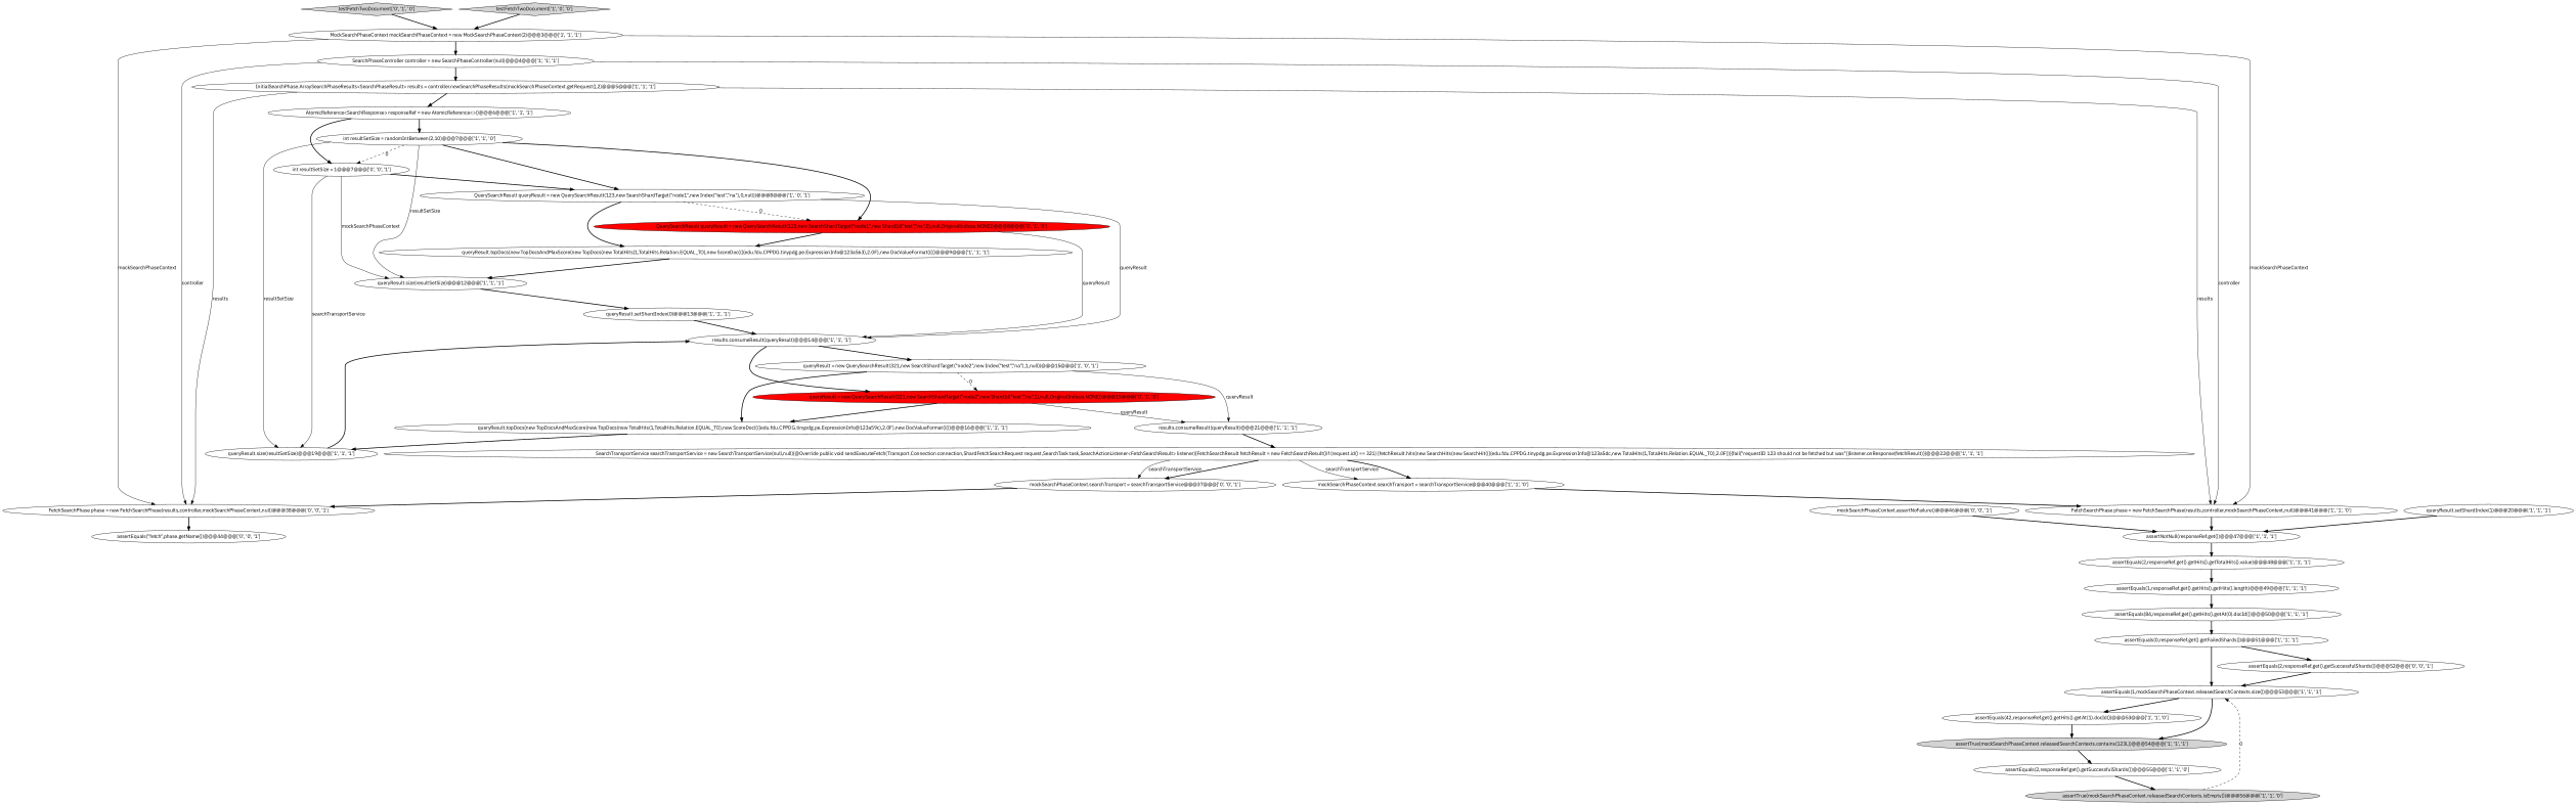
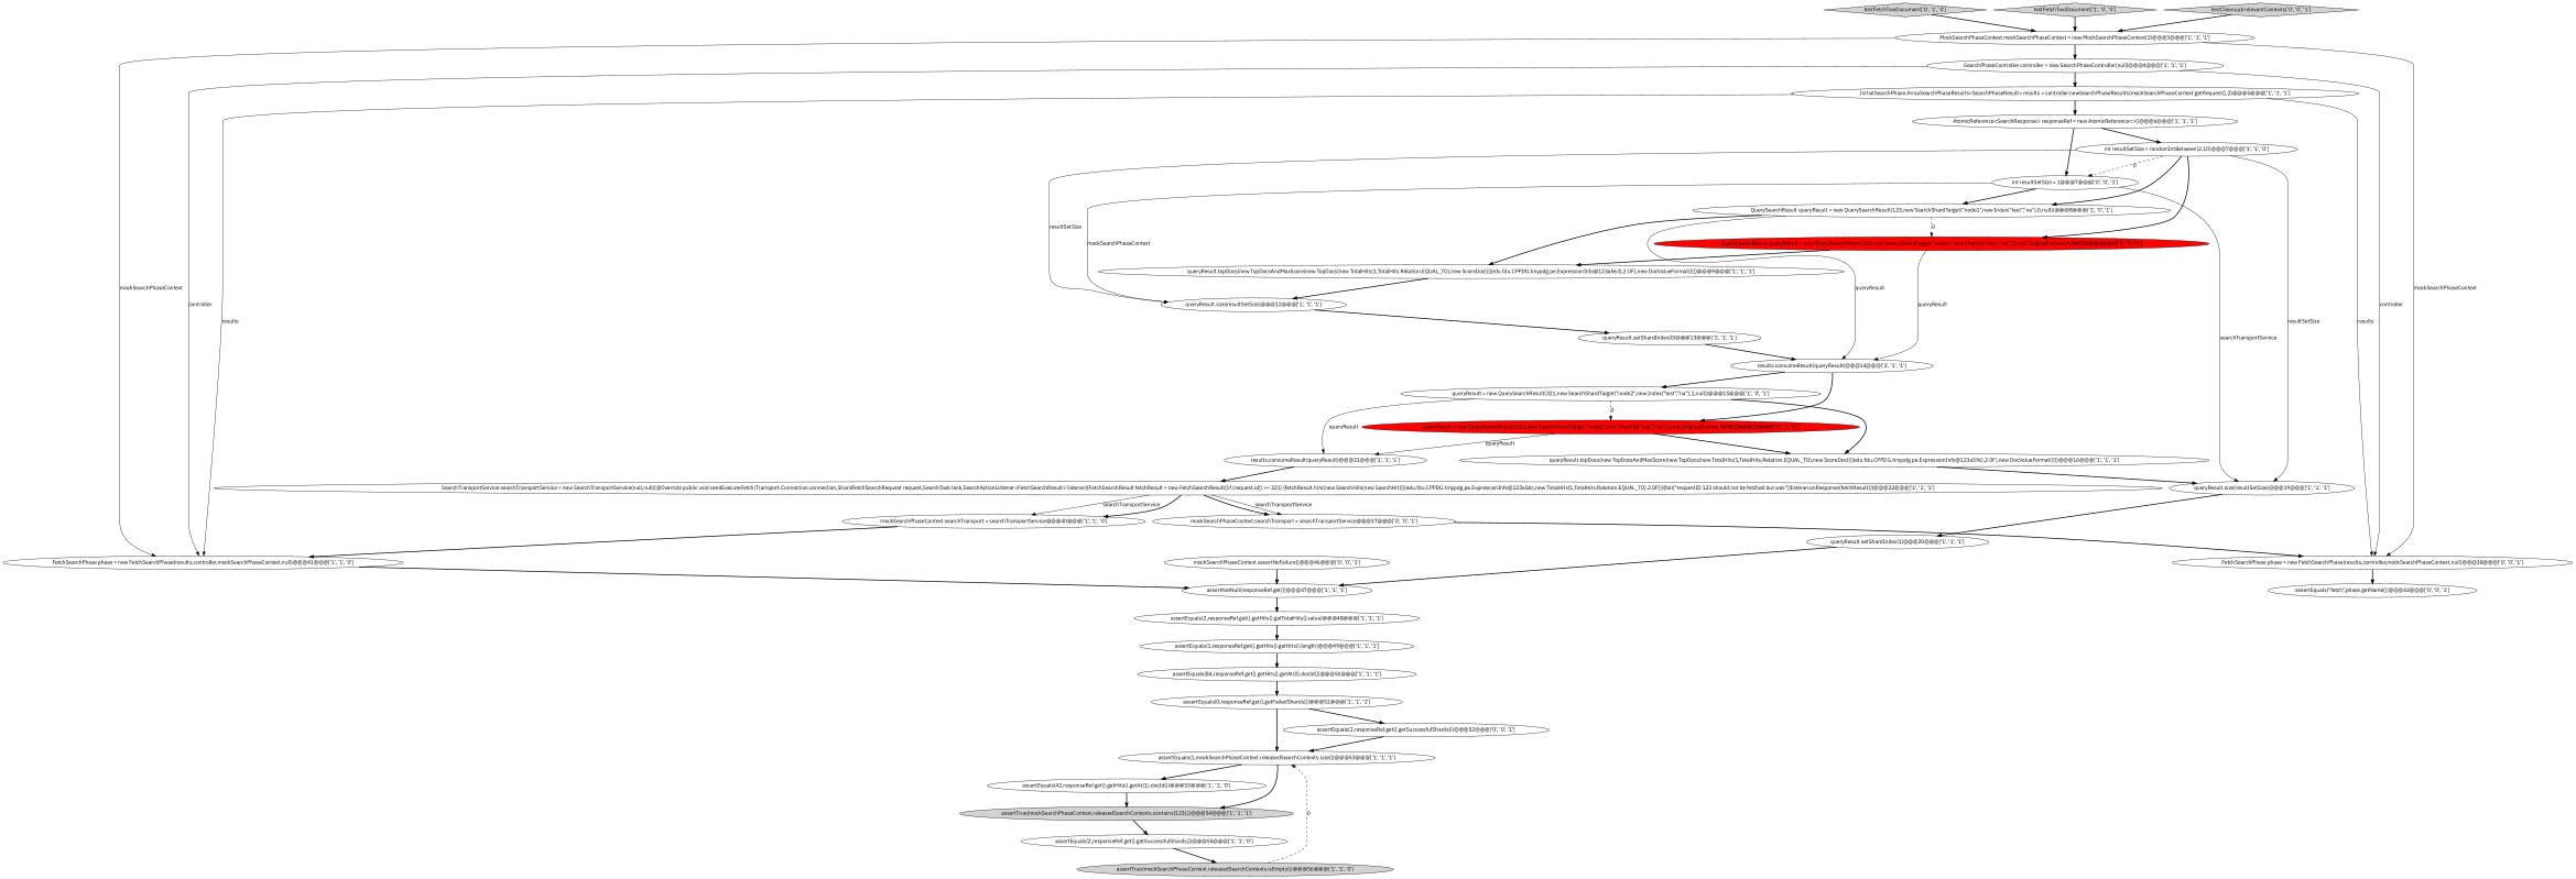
  digraph {
    fontname="IBM Plex Sans"
    node [fillcolor=white fontname="IBM Plex Sans" shape=ellipse style=filled]
    edge [fontname="IBM Plex Sans" style=bold]
    n1 [label="mockSearchPhaseContext.assertNoFailure()@@@46@@@['0', '0', '1']"]
    n2 [label="assertNotNull(responseRef.get())@@@47@@@['1', '1', '1']"]
    n3 [label="int resultSetSize = randomIntBetween(2,10)@@@7@@@['1', '1', '0']"]
    n4 [fillcolor=red label="QuerySearchResult queryResult = new QuerySearchResult(123,new SearchShardTarget(\"node1\",new ShardId(\"test\",\"na\",0),null,OriginalIndices.NONE))@@@8@@@['0', '1', '0']"]
    n5 [label="queryResult.size(resultSetSize)@@@12@@@['1', '1', '1']"]
    n6 [label="queryResult.size(resultSetSize)@@@19@@@['1', '1', '1']"]
    n7 [label="int resultSetSize = 1@@@7@@@['0', '0', '1']"]
    n8 [label="QuerySearchResult queryResult = new QuerySearchResult(123,new SearchShardTarget(\"node1\",new Index(\"test\",\"na\"),0,null))@@@8@@@['1', '0', '1']"]
    n9 [label="results.consumeResult(queryResult)@@@14@@@['1', '1', '1']"]
    n10 [label="queryResult.topDocs(new TopDocsAndMaxScore(new TopDocs(new TotalHits(1,TotalHits.Relation.EQUAL_TO),new ScoreDoc((((edu.fdu.CPPDG.tinypdg.pe.ExpressionInfo@123a563),2.0F),new DocValueFormat(((()@@@9@@@['1', '1', '1']"]
    n11 [label="queryResult.setShardIndex(0)@@@13@@@['1', '1', '1']"]
    n12 [label="queryResult.setShardIndex(1)@@@20@@@['1', '1', '1']"]
    n13 [label="MockSearchPhaseContext mockSearchPhaseContext = new MockSearchPhaseContext(2)@@@3@@@['1', '1', '1']"]
    n14 [label="FetchSearchPhase phase = new FetchSearchPhase(results,controller,mockSearchPhaseContext,null)@@@41@@@['1', '1', '0']"]
    n15 [label="FetchSearchPhase phase = new FetchSearchPhase(results,controller,mockSearchPhaseContext,null)@@@38@@@['0', '0', '1']"]
    n16 [label="SearchPhaseController controller = new SearchPhaseController(null)@@@4@@@['1', '1', '1']"]
    n17 [label="assertEquals(\"fetch\",phase.getName())@@@44@@@['0', '0', '1']"]
    n18 [label="InitialSearchPhase.ArraySearchPhaseResults<SearchPhaseResult> results = controller.newSearchPhaseResults(mockSearchPhaseContext.getRequest(),2)@@@5@@@['1', '1', '1']"]
    n19 [label="assertEquals(42,responseRef.get().getHits().getAt(1).docId())@@@53@@@['1', '1', '0']"]
    n20 [fillcolor=lightgray label="assertTrue(mockSearchPhaseContext.releasedSearchContexts.contains(123L))@@@54@@@['1', '1', '1']"]
    n21 [label="assertEquals(2,responseRef.get().getSuccessfulShards())@@@55@@@['1', '1', '0']"]
    n22 [label="assertEquals(2,responseRef.get().getHits().getTotalHits().value)@@@48@@@['1', '1', '1']"]
    n23 [label="assertEquals(1,responseRef.get().getHits().getHits().length)@@@49@@@['1', '1', '1']"]
    n24 [fillcolor=lightgray label="testFetchTwoDocument['0', '1', '0']" shape=diamond]
    n25 [fillcolor=lightgray label="testFetchTwoDocument['1', '0', '0']" shape=diamond]
    n26 [label="mockSearchPhaseContext.searchTransport = searchTransportService@@@37@@@['0', '0', '1']"]
    n27 [label="queryResult = new QuerySearchResult(321,new SearchShardTarget(\"node2\",new Index(\"test\",\"na\"),1,null))@@@15@@@['1', '0', '1']"]
    n28 [fillcolor=red label="queryResult = new QuerySearchResult(321,new SearchShardTarget(\"node2\",new ShardId(\"test\",\"na\",1),null,OriginalIndices.NONE))@@@15@@@['0', '1', '0']"]
    n29 [fillcolor=lightgray label="assertTrue(mockSearchPhaseContext.releasedSearchContexts.isEmpty())@@@56@@@['1', '1', '0']"]
    n30 [label="AtomicReference<SearchResponse> responseRef = new AtomicReference<>()@@@6@@@['1', '1', '1']"]
+   n31 [fillcolor=lightgray label="testCleanupIrrelevantContexts['0', '0', '1']" shape=diamond]
    n32 [label="results.consumeResult(queryResult)@@@21@@@['1', '1', '1']"]
    n33 [label="SearchTransportService searchTransportService = new SearchTransportService(null,null){@Override public void sendExecuteFetch(Transport.Connection connection,ShardFetchSearchRequest request,SearchTask task,SearchActionListener<FetchSearchResult> listener){FetchSearchResult fetchResult = new FetchSearchResult()if (request.id() == 321) {fetchResult.hits(new SearchHits(new SearchHit((((edu.fdu.CPPDG.tinypdg.pe.ExpressionInfo@123a5dc,new TotalHits(1,TotalHits.Relation.EQUAL_TO),2.0F))}{fail(\"requestID 123 should not be fetched but was\")}listener.onResponse(fetchResult)}}@@@22@@@['1', '1', '1']"]
    n34 [label="assertEquals(1,mockSearchPhaseContext.releasedSearchContexts.size())@@@53@@@['1', '1', '1']"]
    n35 [label="queryResult.topDocs(new TopDocsAndMaxScore(new TopDocs(new TotalHits(1,TotalHits.Relation.EQUAL_TO),new ScoreDoc((((edu.fdu.CPPDG.tinypdg.pe.ExpressionInfo@123a59c),2.0F),new DocValueFormat(((()@@@16@@@['1', '1', '1']"]
    n36 [label="assertEquals(84,responseRef.get().getHits().getAt(0).docId())@@@50@@@['1', '1', '1']"]
    n37 [label="assertEquals(0,responseRef.get().getFailedShards())@@@51@@@['1', '1', '1']"]
    n38 [label="assertEquals(2,responseRef.get().getSuccessfulShards())@@@52@@@['0', '0', '1']"]
    n39 [label="mockSearchPhaseContext.searchTransport = searchTransportService@@@40@@@['1', '1', '0']"]
    n1 -> n2
    n2 -> n22
    n3 -> n4
    n3 -> n5 [label=resultSetSize style=solid]
    n3 -> n6 [label=resultSetSize style=solid]
    n3 -> n7 [label=0 style=dashed]
    n3 -> n8
    n4 -> n9 [label=queryResult style=solid]
    n4 -> n10
    n5 -> n11
-   n6 -> n9
+   n6 -> n12
    n7 -> n5 [label=mockSearchPhaseContext style=solid]
    n7 -> n6 [label=searchTransportService style=solid]
    n7 -> n8
    n8 -> n4 [label=0 style=dashed]
    n8 -> n9 [label=queryResult style=solid]
    n8 -> n10
    n9 -> n27
    n9 -> n28
    n10 -> n5
    n11 -> n9
    n12 -> n2
    n13 -> n14 [label=mockSearchPhaseContext style=solid]
    n13 -> n15 [label=mockSearchPhaseContext style=solid]
    n13 -> n16
    n14 -> n2
    n15 -> n17
    n16 -> n14 [label=controller style=solid]
    n16 -> n15 [label=controller style=solid]
    n16 -> n18
    n18 -> n14 [label=results style=solid]
    n18 -> n15 [label=results style=solid]
    n18 -> n30
    n19 -> n20
    n20 -> n21
    n21 -> n29
    n22 -> n23
    n23 -> n36
    n24 -> n13
    n25 -> n13
    n26 -> n15
    n27 -> n28 [label=0 style=dashed]
    n27 -> n32 [label=queryResult style=solid]
    n27 -> n35
    n28 -> n32 [label=queryResult style=solid]
    n28 -> n35
    n29 -> n34 [label=0 style=dashed]
    n30 -> n3
    n30 -> n7
+   n31 -> n13
    n32 -> n33
    n33 -> n26
    n33 -> n26 [label=searchTransportService style=solid]
    n33 -> n39 [label=searchTransportService style=solid]
    n33 -> n39
    n34 -> n19
    n34 -> n20
    n35 -> n6
    n36 -> n37
    n37 -> n34
    n37 -> n38
    n38 -> n34
    n39 -> n14
  }
